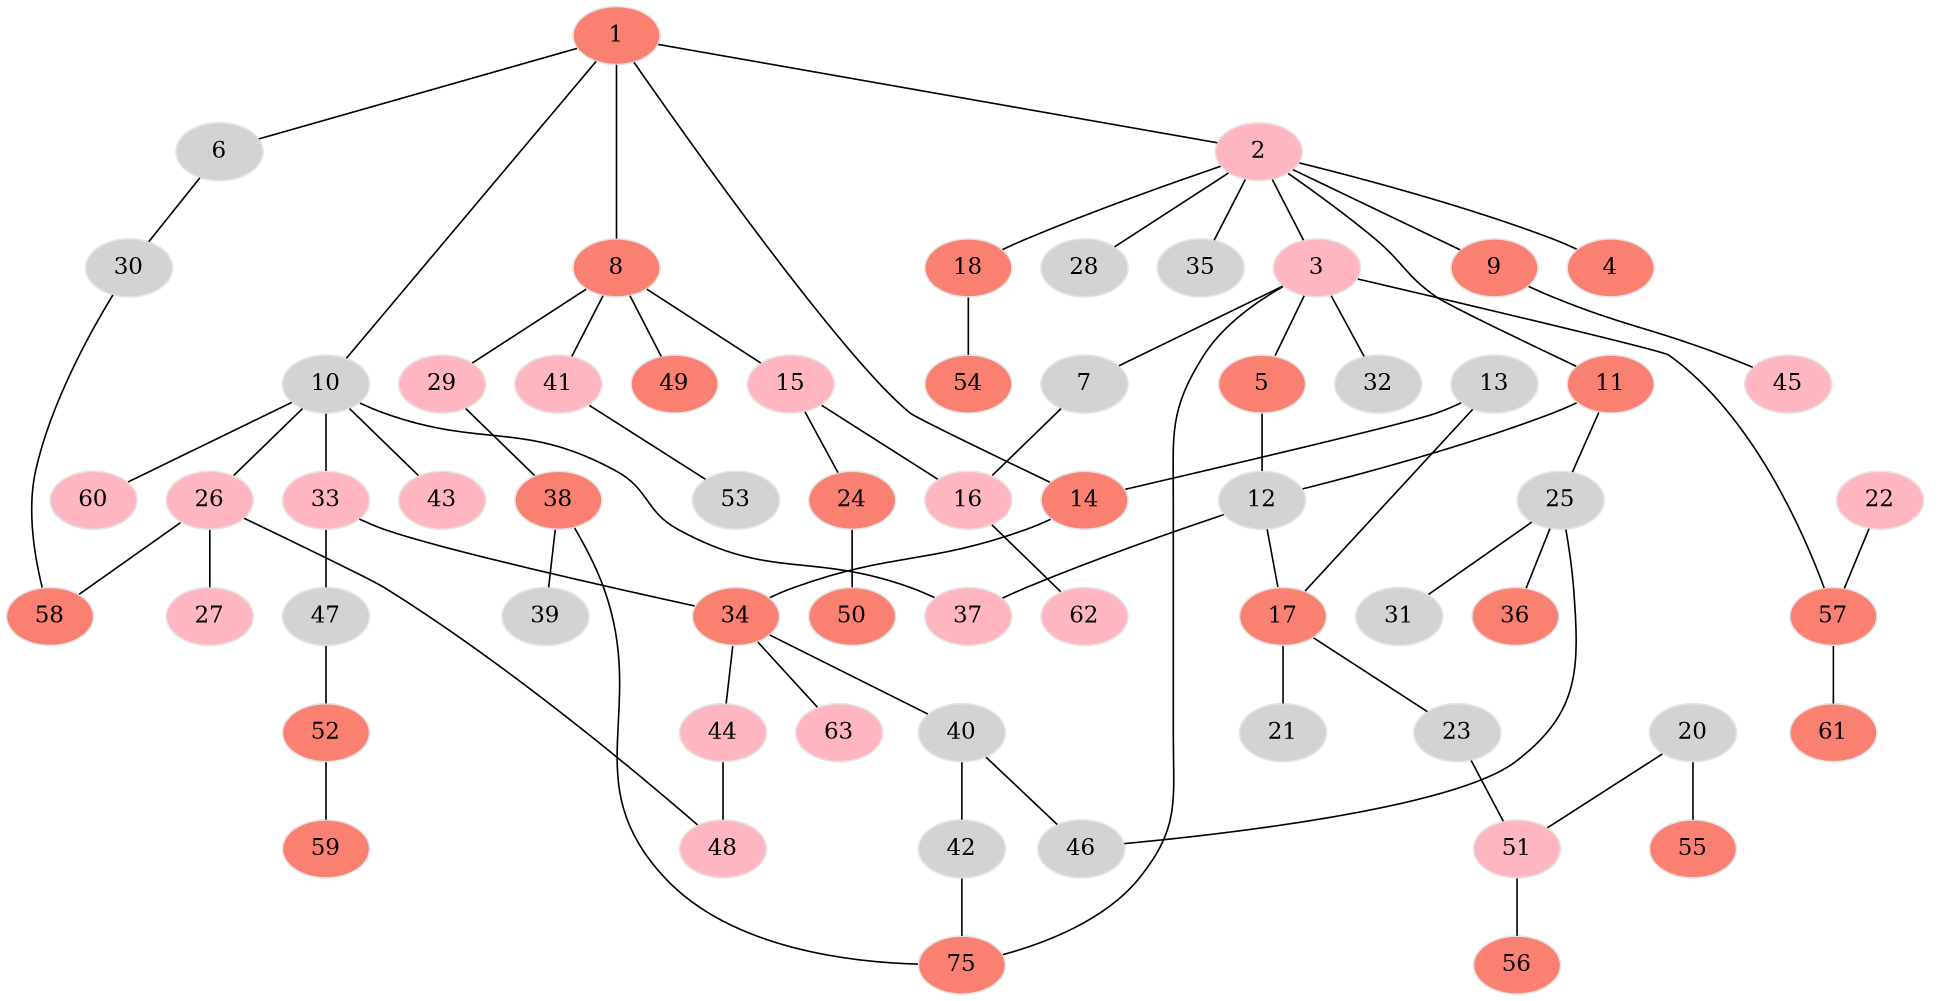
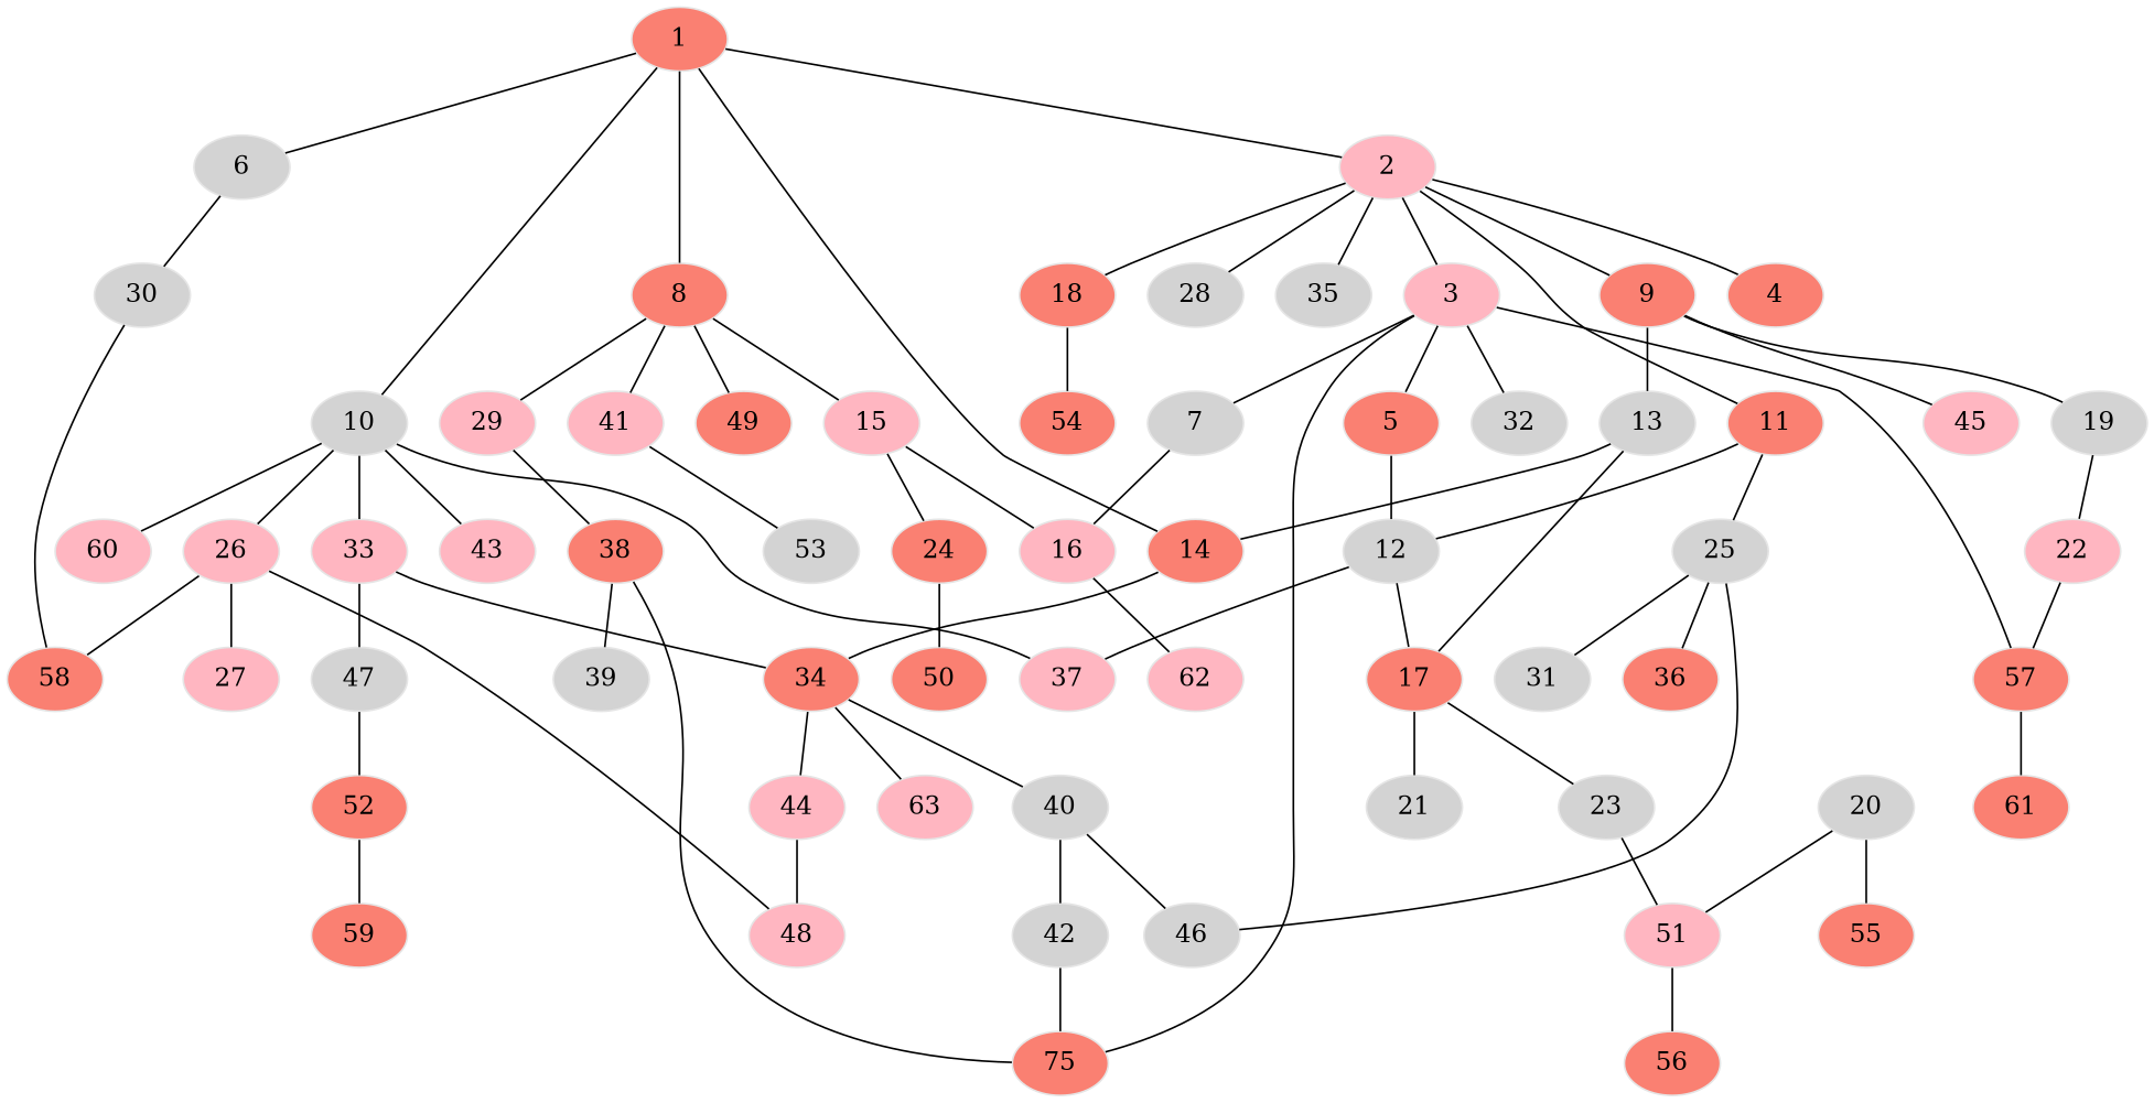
  graph {
    node [color=gray90 fillcolor=salmon style=filled]
    2 [fillcolor=lightpink]
    1
    6 [fillcolor=lightgrey]
    8
    10 [fillcolor=lightgrey]
    14
    3 [fillcolor=lightpink]
    4
    9
    11
    18
    28 [fillcolor=lightgrey]
    35 [fillcolor=lightgrey]
    30 [fillcolor=lightgrey]
    15 [fillcolor=lightpink]
    29 [fillcolor=lightpink]
    41 [fillcolor=lightpink]
    49
    26 [fillcolor=lightpink]
    33 [fillcolor=lightpink]
    37 [fillcolor=lightpink]
    43 [fillcolor=lightpink]
    60 [fillcolor=lightpink]
    34
    5
    7 [fillcolor=lightgrey]
    32 [fillcolor=lightgrey]
    57
    n29 [label=75]
    13 [fillcolor=lightgrey]
+   19 [fillcolor=lightgrey]
    45 [fillcolor=lightpink]
    12 [fillcolor=lightgrey]
    25 [fillcolor=lightgrey]
    54
    16 [fillcolor=lightpink]
    61
    17
    58
    62 [fillcolor=lightpink]
    24
    20 [fillcolor=lightgrey]
    51 [fillcolor=lightpink]
    55
    38
    53 [fillcolor=lightgrey]
    22 [fillcolor=lightpink]
    27 [fillcolor=lightpink]
    48 [fillcolor=lightpink]
    47 [fillcolor=lightgrey]
    31 [fillcolor=lightgrey]
    36
    46 [fillcolor=lightgrey]
    21 [fillcolor=lightgrey]
    23 [fillcolor=lightgrey]
    40 [fillcolor=lightgrey]
    44 [fillcolor=lightpink]
    63 [fillcolor=lightpink]
    50
    56
    39 [fillcolor=lightgrey]
    52
    42 [fillcolor=lightgrey]
    59
    2 -- 3
    2 -- 4
    2 -- 9
    2 -- 11
    2 -- 18
    2 -- 28
    2 -- 35
    1 -- 2
    1 -- 6
    1 -- 8
    1 -- 10
    1 -- 14
    6 -- 30
    8 -- 15
    8 -- 29
    8 -- 41
    8 -- 49
    10 -- 26
    10 -- 33
    10 -- 37
    10 -- 43
    10 -- 60
    14 -- 34
    3 -- 5
    3 -- 7
    3 -- 32
    3 -- 57
    3 -- n29
+   9 -- 13
+   9 -- 19
    9 -- 45
    11 -- 12
    11 -- 25
    18 -- 54
    30 -- 58
    15 -- 16
    15 -- 24
    29 -- 38
    41 -- 53
    26 -- 58
    26 -- 27
    26 -- 48
    33 -- 34
    33 -- 47
    34 -- 40
    34 -- 44
    34 -- 63
    5 -- 12
    7 -- 16
    57 -- 61
    13 -- 14
    13 -- 17
+   19 -- 22
    12 -- 37
    12 -- 17
    25 -- 31
    25 -- 36
    25 -- 46
    16 -- 62
    17 -- 21
    17 -- 23
    24 -- 50
    20 -- 51
    20 -- 55
    51 -- 56
    38 -- n29
    38 -- 39
    22 -- 57
    47 -- 52
    23 -- 51
    40 -- 46
    40 -- 42
    44 -- 48
    52 -- 59
    42 -- n29
  }
